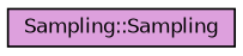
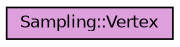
  digraph {
    rankdir=LR
-   n1 [color=black fillcolor=plum fontname=Helvetica fontsize=10 height=0.2 label="Sampling::Sampling" shape=record style=filled width=0.4]
+   n1 [color=black fillcolor=plum fontname=Helvetica fontsize=10 height=0.2 label="Sampling::Vertex" shape=record style=filled width=0.4]
  }
